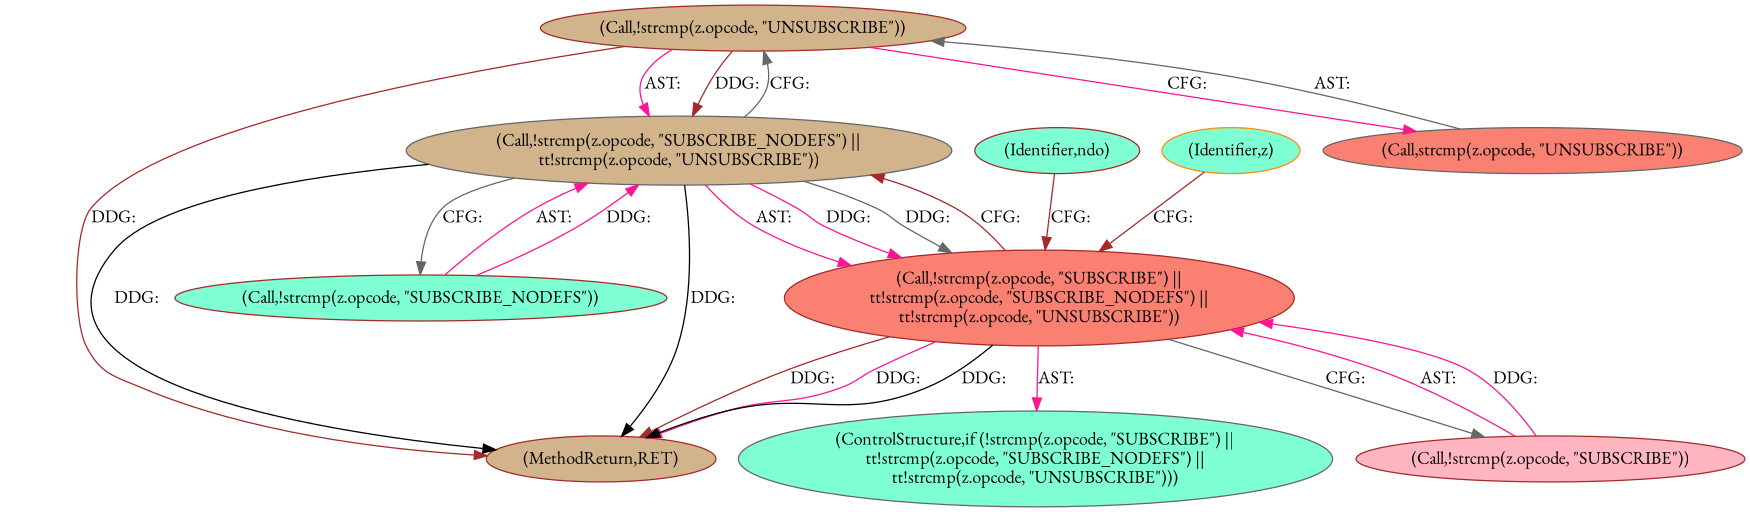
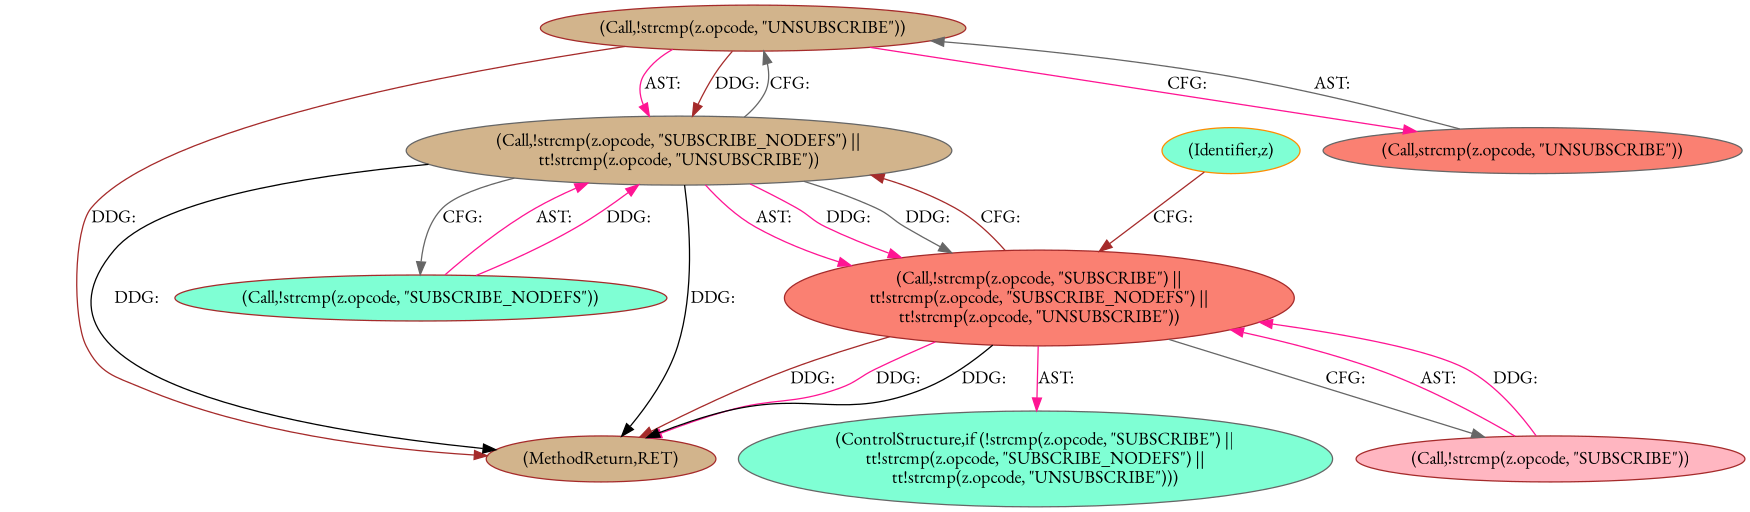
  digraph {
    fontname="EB Garamond"
    node [style=filled fillcolor=aquamarine color=brown fontname="EB Garamond"]
    edge [color=deeppink fontname="EB Garamond"]
    n1 [label="(Call,!strcmp(z.opcode, \"UNSUBSCRIBE\"))" fillcolor=tan]
    n2 [label="(Call,!strcmp(z.opcode, \"SUBSCRIBE_NODEFS\") ||\n\t\t!strcmp(z.opcode, \"UNSUBSCRIBE\"))" fillcolor=tan color=gray40]
    n3 [label="(MethodReturn,RET)" fillcolor=tan]
    n4 [label="(Call,strcmp(z.opcode, \"UNSUBSCRIBE\"))" fillcolor=salmon color=gray40]
    n5 [label="(Call,!strcmp(z.opcode, \"SUBSCRIBE\") ||\n\t\t!strcmp(z.opcode, \"SUBSCRIBE_NODEFS\") ||\n\t\t!strcmp(z.opcode, \"UNSUBSCRIBE\"))" fillcolor=salmon]
    n6 [label="(Call,!strcmp(z.opcode, \"SUBSCRIBE_NODEFS\"))"]
    n7 [label="(Call,!strcmp(z.opcode, \"SUBSCRIBE\"))" fillcolor=lightpink]
    n8 [label="(ControlStructure,if (!strcmp(z.opcode, \"SUBSCRIBE\") ||\n\t\t!strcmp(z.opcode, \"SUBSCRIBE_NODEFS\") ||\n\t\t!strcmp(z.opcode, \"UNSUBSCRIBE\")))" color=gray40]
-   n9 [label="(Identifier,ndo)"]
    n10 [label="(Identifier,z)" color=darkorange]
    n1 -> n2 [label="AST: "]
    n1 -> n2 [label="DDG: " color=brown]
    n1 -> n3 [label="DDG: " color=brown]
    n1 -> n4 [label="CFG: "]
    n2 -> n1 [label="CFG: " color=gray40]
    n2 -> n3 [label="DDG: " color=black]
    n2 -> n3 [label="DDG: " color=black]
    n2 -> n5 [label="AST: "]
    n2 -> n5 [label="DDG: "]
    n2 -> n5 [label="DDG: " color=gray40]
    n2 -> n6 [label="CFG: " color=gray40]
    n4 -> n1 [label="AST: " color=gray40]
    n5 -> n2 [label="CFG: " color=brown]
    n5 -> n3 [label="DDG: " color=brown]
    n5 -> n3 [label="DDG: "]
    n5 -> n3 [label="DDG: " color=black]
    n5 -> n7 [label="CFG: " color=gray40]
    n5 -> n8 [label="AST: "]
    n6 -> n2 [label="AST: "]
    n6 -> n2 [label="DDG: "]
    n7 -> n5 [label="AST: "]
    n7 -> n5 [label="DDG: "]
-   n9 -> n5 [label="CFG: " color=brown]
    n10 -> n5 [label="CFG: " color=brown]
  }
